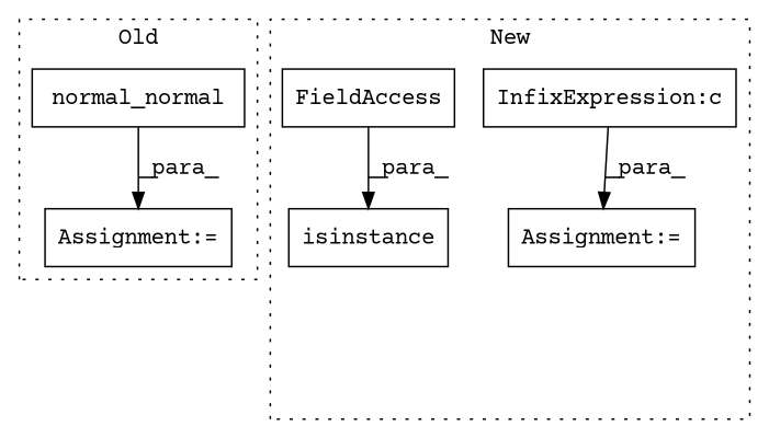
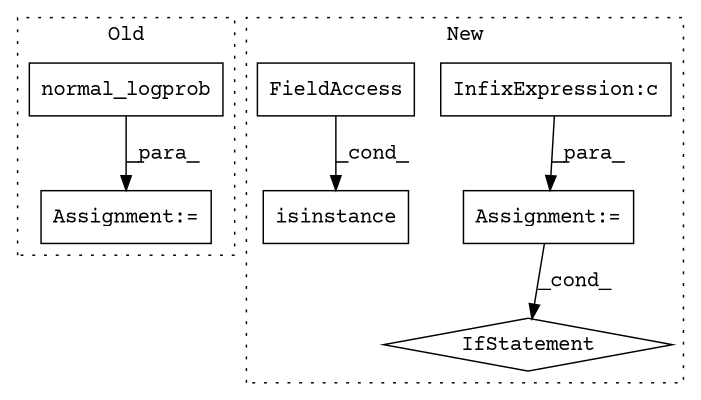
  digraph {
    fontname="Courier Prime"
    node [a=32 fontname="Courier Prime" l=1 shape=box]
    edge [fontname="Courier Prime"]
-   n1 [l="15,1" label=normal_normal s="3011,3036"]
+   n1 [l="15,1" label=normal_logprob s="3011,3036"]
    n2 [a=7 label="Assignment:=" s=3010]
    n3 [l="11,1" label=isinstance s="4954,4977"]
    n4 [a=27 l=4 label="InfixExpression:c" s=4978]
    n5 [a=22 l=4 label=FieldAccess s=4973]
+   n6 [a=25 l="4,2" label=IfStatement s="5469,5485" shape=diamond]
    n7 [a=7 label="Assignment:=" s=4952]
    subgraph cluster_1 {
      label=Old
      style=dotted
      n1
      n2
    }
    subgraph cluster_2 {
      label=New
      style=dotted
      n3
      n4
      n5
+     n6
      n7
    }
    n1 -> n2 [label=_para_]
    n4 -> n7 [label=_para_]
-   n5 -> n3 [label=_para_]
+   n5 -> n3 [label=_cond_]
+   n7 -> n6 [label=_cond_]
  }
